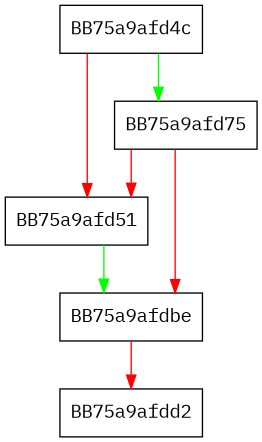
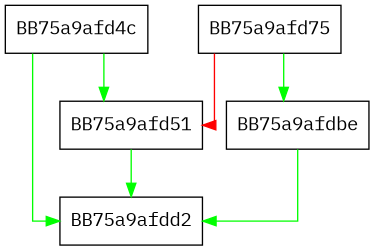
  digraph {
    fontname="IBM Plex Mono"
    splines=ortho
    node [fontname="IBM Plex Mono" shape=box]
    edge [color=red fontname="IBM Plex Mono"]
    n1 [label=BB75a9afdd2]
    BB75a9afd4c
    BB75a9afd51
    BB75a9afdbe
    BB75a9afd75
-   BB75a9afd4c -> BB75a9afd75 [color=green]
-   BB75a9afd4c -> BB75a9afd51
-   BB75a9afd51 -> BB75a9afdbe [color=green]
-   BB75a9afdbe -> n1
+   BB75a9afd4c -> n1 [color=green]
+   BB75a9afd4c -> BB75a9afd51 [color=green]
+   BB75a9afd51 -> n1 [color=green]
+   BB75a9afdbe -> n1 [color=green]
    BB75a9afd75 -> BB75a9afd51
-   BB75a9afd75 -> BB75a9afdbe
+   BB75a9afd75 -> BB75a9afdbe [color=green]
  }
